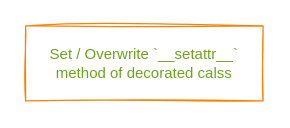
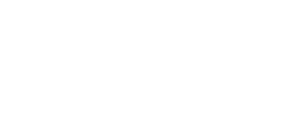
  <mxCell id="0" />
  <mxCell id="1" parent="0" />
- <mxCell id="2" value="Set / Overwrite `__setattr__` method of decorated calss" style="whiteSpace=wrap;html=1;strokeColor=#FF8000;fillOpacity=0;shadow=0;sketch=1;fontColor=#6EA31D;" vertex="1" parent="1"><mxGeometry x="20" y="20" width="190" height="60" as="geometry" /></mxCell>
